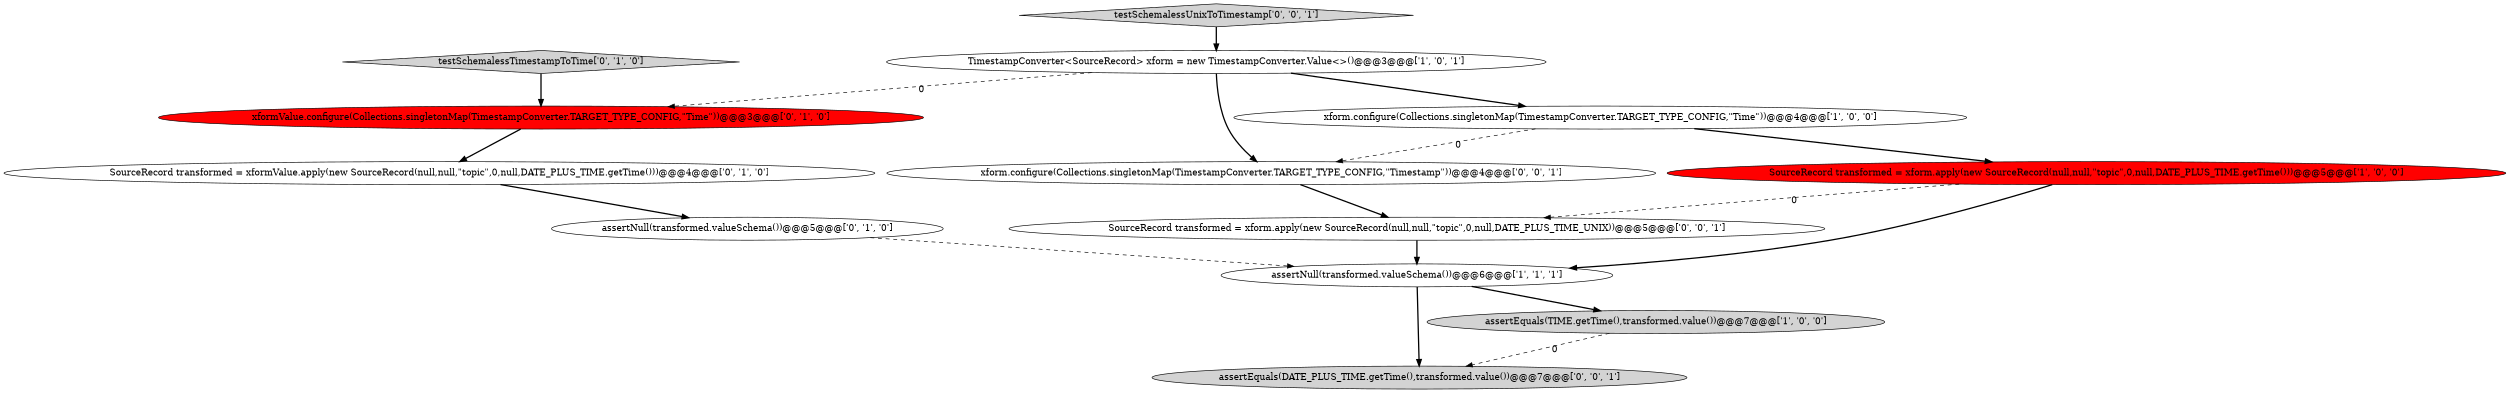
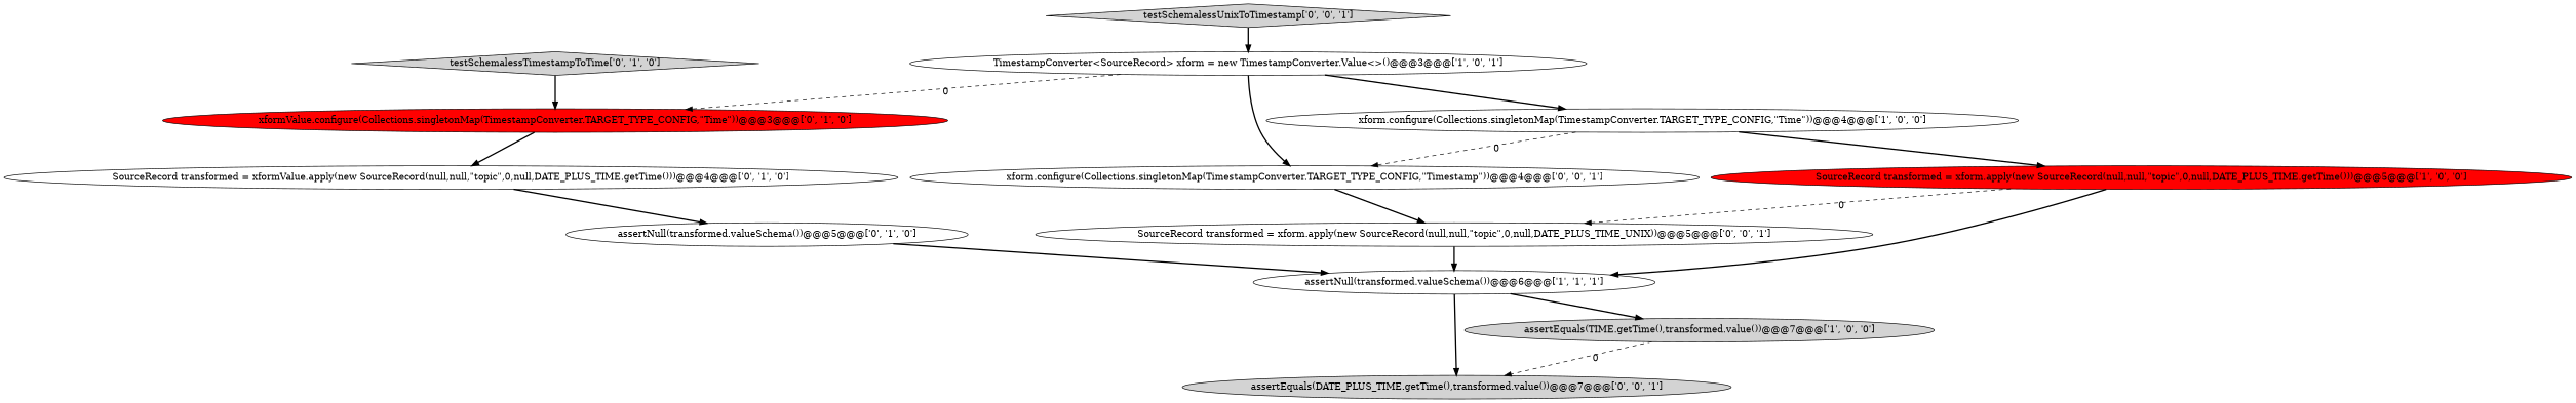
  digraph {
    node [fillcolor=white shape=ellipse style=filled]
    edge [style=bold]
    n1 [label="TimestampConverter<SourceRecord> xform = new TimestampConverter.Value<>()@@@3@@@['1', '0', '1']"]
    n2 [label="xform.configure(Collections.singletonMap(TimestampConverter.TARGET_TYPE_CONFIG,\"Timestamp\"))@@@4@@@['0', '0', '1']"]
    n3 [label="xform.configure(Collections.singletonMap(TimestampConverter.TARGET_TYPE_CONFIG,\"Time\"))@@@4@@@['1', '0', '0']"]
    n4 [fillcolor=red label="xformValue.configure(Collections.singletonMap(TimestampConverter.TARGET_TYPE_CONFIG,\"Time\"))@@@3@@@['0', '1', '0']"]
    n5 [label="SourceRecord transformed = xform.apply(new SourceRecord(null,null,\"topic\",0,null,DATE_PLUS_TIME_UNIX))@@@5@@@['0', '0', '1']"]
    n6 [fillcolor=red label="SourceRecord transformed = xform.apply(new SourceRecord(null,null,\"topic\",0,null,DATE_PLUS_TIME.getTime()))@@@5@@@['1', '0', '0']"]
    n7 [label="SourceRecord transformed = xformValue.apply(new SourceRecord(null,null,\"topic\",0,null,DATE_PLUS_TIME.getTime()))@@@4@@@['0', '1', '0']"]
    n8 [label="assertNull(transformed.valueSchema())@@@6@@@['1', '1', '1']"]
    n9 [fillcolor=lightgray label="assertEquals(DATE_PLUS_TIME.getTime(),transformed.value())@@@7@@@['0', '0', '1']"]
    n10 [fillcolor=lightgray label="assertEquals(TIME.getTime(),transformed.value())@@@7@@@['1', '0', '0']"]
    n11 [label="assertNull(transformed.valueSchema())@@@5@@@['0', '1', '0']"]
    n12 [fillcolor=lightgray label="testSchemalessTimestampToTime['0', '1', '0']" shape=diamond]
    n13 [fillcolor=lightgray label="testSchemalessUnixToTimestamp['0', '0', '1']" shape=diamond]
    n1 -> n2
    n1 -> n3
    n1 -> n4 [label=0 style=dashed]
    n2 -> n5
    n3 -> n2 [label=0 style=dashed]
    n3 -> n6
    n4 -> n7
    n5 -> n8
    n6 -> n5 [label=0 style=dashed]
    n6 -> n8
    n7 -> n11
    n8 -> n9
    n8 -> n10
    n10 -> n9 [label=0 style=dashed]
-   n11 -> n8 [style=dashed]
+   n11 -> n8
    n12 -> n4
    n13 -> n1
  }
